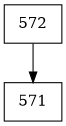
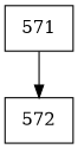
  digraph {
    node [shape=record]
    n1 [label="{571}"]
    n2 [label="{572}"]
-   n2 -> n1
+   n1 -> n2
  }
